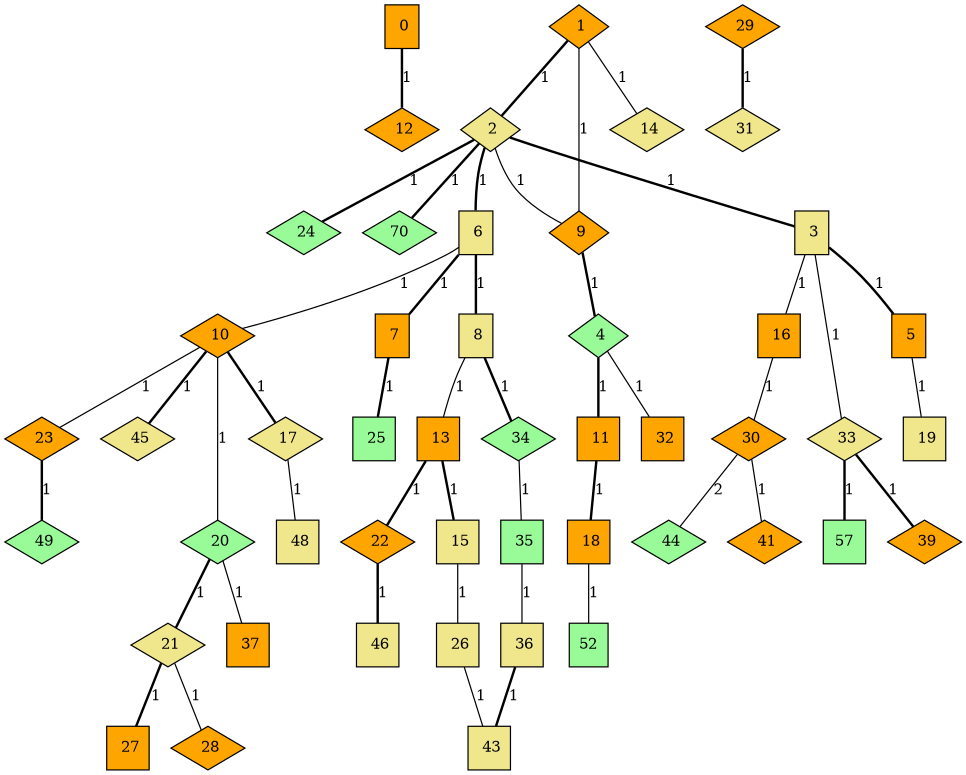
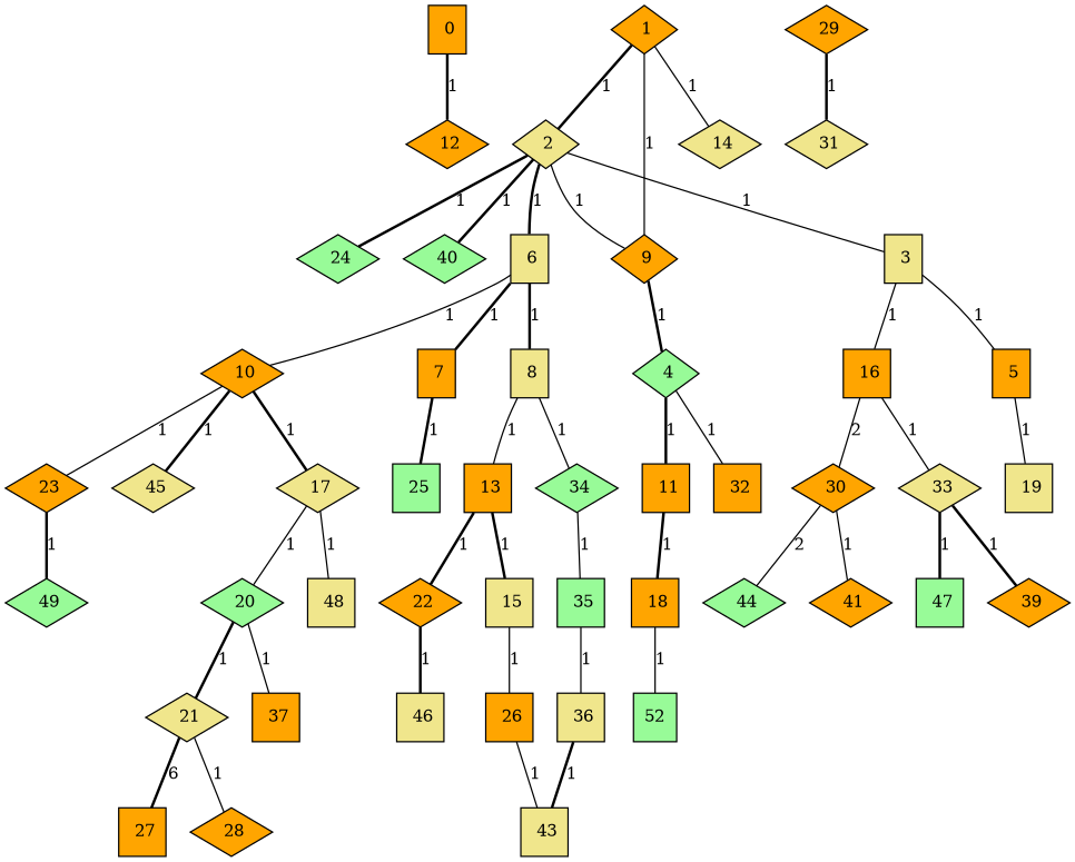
  graph {
    fixedsize="true;"
    node [color=black fillcolor=orange fontsize=12 hight=.12 shape=diamond style=filled]
    edge [fontsize=12 style=bold]
    n1 [label=" 0" shape=box width=.12]
    n2 [label=" 12" width=.12]
    n3 [label=" 1" width=.12]
    n4 [fillcolor=khaki label=" 2" width=.12]
    n5 [fillcolor=khaki label=" 14" width=.12]
    n6 [fillcolor=khaki label=" 3" shape=box width=.12]
    n7 [fillcolor=khaki label=" 6" shape=box width=.12]
    n8 [label=" 9" width=.12]
    n9 [fillcolor=palegreen label=" 24" width=.12]
-   n10 [fillcolor=palegreen label=70 width=.12]
+   n10 [fillcolor=palegreen label=" 40" width=.12]
    n11 [label=" 5" shape=box width=.12]
    n12 [label=" 16" shape=box width=.12]
    n13 [fillcolor=khaki label=" 33" width=.12]
    n14 [fillcolor=palegreen label=" 4" width=.12]
    n15 [label=" 11" shape=box width=.12]
    n16 [label=" 32" shape=box width=.12]
    n17 [label=" 7" shape=box width=.12]
    n18 [fillcolor=khaki label=" 8" shape=box width=.12]
    n19 [label=" 10" width=.12]
    n20 [fillcolor=khaki label=" 19" shape=box width=.12]
    n21 [label=" 30" width=.12]
    n22 [label=" 39" width=.12]
-   n23 [fillcolor=palegreen label=57 shape=box width=.12]
+   n23 [fillcolor=palegreen label=" 47" shape=box width=.12]
    n24 [label=" 18" shape=box width=.12]
    n25 [fillcolor=palegreen label=" 25" shape=box width=.12]
    n26 [label=" 13" shape=box width=.12]
    n27 [fillcolor=palegreen label=" 34" width=.12]
    n28 [fillcolor=khaki label=" 17" width=.12]
    n29 [fillcolor=palegreen label=" 20" width=.12]
    n30 [label=" 23" width=.12]
    n31 [fillcolor=khaki label=" 45" width=.12]
    n32 [fillcolor=khaki label=" 15" shape=box width=.12]
    n33 [label=" 22" width=.12]
    n34 [fillcolor=palegreen label=" 35" shape=box width=.12]
    n35 [fillcolor=khaki label=" 48" shape=box width=.12]
    n36 [fillcolor=khaki label=" 21" width=.12]
    n37 [label=" 37" shape=box width=.12]
    n38 [fillcolor=palegreen label=" 49" width=.12]
    n39 [fillcolor=palegreen label=52 shape=box width=.12]
-   n40 [fillcolor=khaki label=" 26" shape=box width=.12]
+   n40 [label=" 26" shape=box width=.12]
    n41 [fillcolor=khaki label=" 46" shape=box width=.12]
    n42 [fillcolor=khaki label=" 43" shape=box width=.12]
    n43 [label=" 41" width=.12]
    n44 [fillcolor=palegreen label=" 44" width=.12]
    n45 [label=" 27" shape=box width=.12]
    n46 [label=" 28" width=.12]
    n47 [label=" 29" width=.12]
    n48 [fillcolor=khaki label=" 31" width=.12]
    n49 [fillcolor=khaki label=" 36" shape=box width=.12]
    n1 -- n2 [label=1]
    n3 -- n4 [label=1]
    n3 -- n5 [label=1 style=solid]
-   n4 -- n6 [label=1]
+   n4 -- n6 [label=1 style=solid]
    n4 -- n7 [label=1]
    n4 -- n8 [label=1 style=solid]
    n4 -- n9 [label=1]
    n4 -- n10 [label=1]
-   n6 -- n11 [label=1]
+   n6 -- n11 [label=1 style=solid]
    n6 -- n12 [label=1 style=solid]
-   n6 -- n13 [label=1 style=solid]
+   n12 -- n13 [label=1 style=solid]
    n7 -- n17 [label=1]
    n7 -- n18 [label=1]
    n7 -- n19 [label=1 style=solid]
    n8 -- n3 [label=1 style=solid]
    n8 -- n14 [label=1]
    n11 -- n20 [label=1 style=solid]
-   n12 -- n21 [label=1 style=solid]
+   n12 -- n21 [label=2 style=solid]
    n13 -- n22 [label=1]
    n13 -- n23 [label=1]
    n14 -- n15 [label=1]
    n14 -- n16 [label=1 style=solid]
    n15 -- n24 [label=1]
    n17 -- n25 [label=1]
    n18 -- n26 [label=1 style=solid]
-   n18 -- n27 [label=1]
+   n18 -- n27 [label=1 style=solid]
    n19 -- n28 [label=1]
-   n19 -- n29 [label=1 style=solid]
+   n28 -- n29 [label=1 style=solid]
    n19 -- n30 [label=1 style=solid]
    n19 -- n31 [label=1]
    n21 -- n43 [label=1 style=solid]
    n21 -- n44 [label=2 style=solid]
    n24 -- n39 [label=1 style=solid]
    n26 -- n32 [label=1]
    n26 -- n33 [label=1]
    n27 -- n34 [label=1 style=solid]
    n28 -- n35 [label=1 style=solid]
    n29 -- n36 [label=1]
    n29 -- n37 [label=1 style=solid]
    n30 -- n38 [label=1]
    n32 -- n40 [label=1 style=solid]
    n33 -- n41 [label=1]
    n34 -- n49 [label=1 style=solid]
-   n36 -- n45 [label=1]
+   n36 -- n45 [label=6]
    n36 -- n46 [label=1 style=solid]
    n40 -- n42 [label=1 style=solid]
    n47 -- n48 [label=1]
    n49 -- n42 [label=1]
  }
